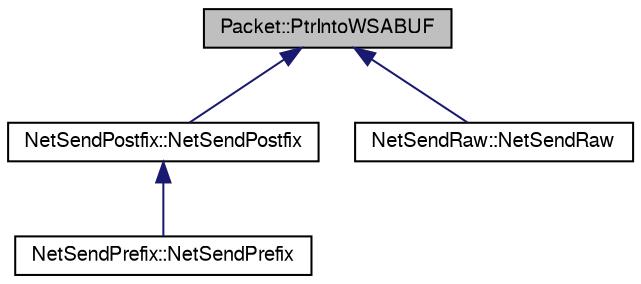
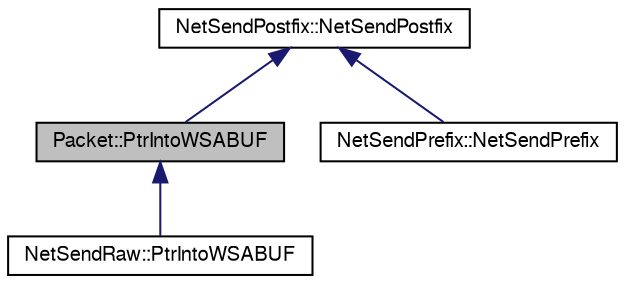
  digraph {
    rankdir=TB
    node [color=black fillcolor=white fontname=FreeSans fontsize=10 shape=record style=filled]
    edge [color=midnightblue dir=back fontname=FreeSans fontsize=10 labelfontname=FreeSans labelfontsize=10 style=solid]
    n1 [fillcolor=grey75 fontcolor=black height=0.2 label="Packet::PtrIntoWSABUF" width=0.4]
    n2 [height=0.2 label="NetSendPostfix::NetSendPostfix" width=0.4]
-   n3 [height=0.2 label="NetSendRaw::NetSendRaw" width=0.4]
+   n3 [height=0.2 label="NetSendRaw::PtrIntoWSABUF" width=0.4]
    n4 [height=0.2 label="NetSendPrefix::NetSendPrefix" width=0.4]
-   n1 -> n2
+   n2 -> n1
    n1 -> n3
    n2 -> n4
  }
